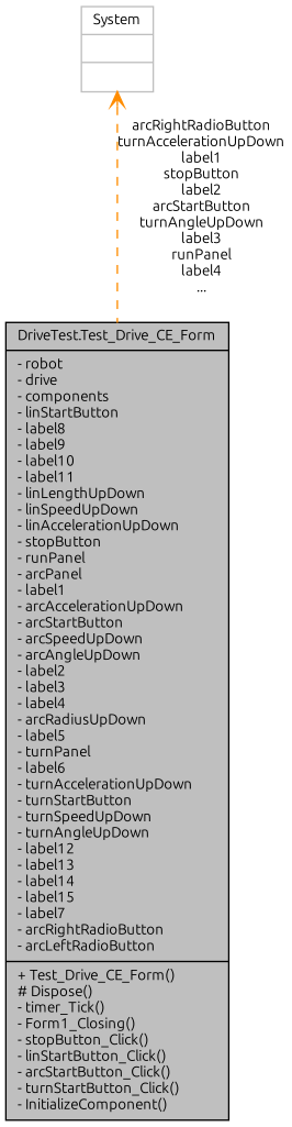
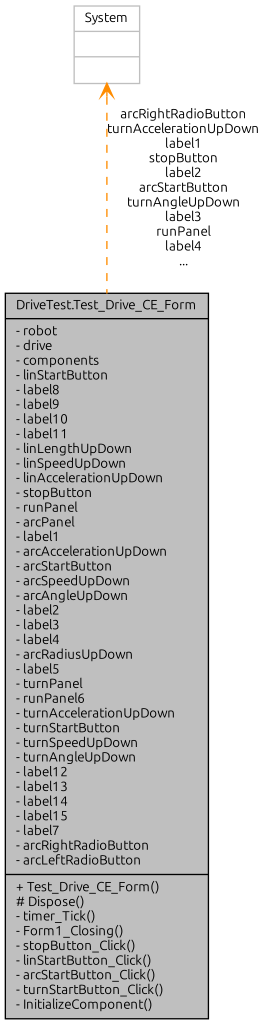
  digraph {
    fontname=Ubuntu
    node [fontname=Ubuntu fontsize=10 shape=record style=filled]
-   n1 [color=black fillcolor=grey75 fontcolor=black height=0.2 label="{DriveTest.Test_Drive_CE_Form\n|- robot\l- drive\l- components\l- linStartButton\l- label8\l- label9\l- label10\l- label11\l- linLengthUpDown\l- linSpeedUpDown\l- linAccelerationUpDown\l- stopButton\l- runPanel\l- arcPanel\l- label1\l- arcAccelerationUpDown\l- arcStartButton\l- arcSpeedUpDown\l- arcAngleUpDown\l- label2\l- label3\l- label4\l- arcRadiusUpDown\l- label5\l- turnPanel\l- label6\l- turnAccelerationUpDown\l- turnStartButton\l- turnSpeedUpDown\l- turnAngleUpDown\l- label12\l- label13\l- label14\l- label15\l- label7\l- arcRightRadioButton\l- arcLeftRadioButton\l|+ Test_Drive_CE_Form()\l# Dispose()\l- timer_Tick()\l- Form1_Closing()\l- stopButton_Click()\l- linStartButton_Click()\l- arcStartButton_Click()\l- turnStartButton_Click()\l- InitializeComponent()\l}" width=0.4]
+   n1 [color=black fillcolor=grey75 fontcolor=black height=0.2 label="{DriveTest.Test_Drive_CE_Form\n|- robot\l- drive\l- components\l- linStartButton\l- label8\l- label9\l- label10\l- label11\l- linLengthUpDown\l- linSpeedUpDown\l- linAccelerationUpDown\l- stopButton\l- runPanel\l- arcPanel\l- label1\l- arcAccelerationUpDown\l- arcStartButton\l- arcSpeedUpDown\l- arcAngleUpDown\l- label2\l- label3\l- label4\l- arcRadiusUpDown\l- label5\l- turnPanel\l- runPanel6\l- turnAccelerationUpDown\l- turnStartButton\l- turnSpeedUpDown\l- turnAngleUpDown\l- label12\l- label13\l- label14\l- label15\l- label7\l- arcRightRadioButton\l- arcLeftRadioButton\l|+ Test_Drive_CE_Form()\l# Dispose()\l- timer_Tick()\l- Form1_Closing()\l- stopButton_Click()\l- linStartButton_Click()\l- arcStartButton_Click()\l- turnStartButton_Click()\l- InitializeComponent()\l}" width=0.4]
    n2 [color=grey75 fillcolor=white height=0.2 label="{System\n||}" width=0.4]
    n2 -> n1 [arrowtail=open color=darkorange dir=back fontname=Ubuntu fontsize=10 label="arcRightRadioButton\nturnAccelerationUpDown\nlabel1\nstopButton\nlabel2\narcStartButton\nturnAngleUpDown\nlabel3\nrunPanel\nlabel4\n..." labelfontname=FreeSans labelfontsize=10 style=dashed]
  }
